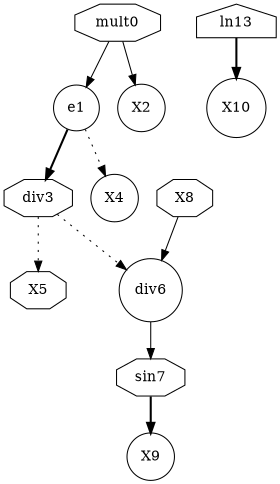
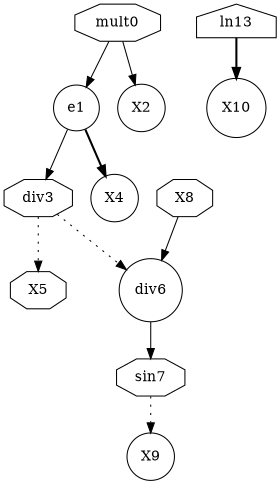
  digraph {
    node [shape=circle]
    edge [style=solid]
    mult0 [shape=octagon]
    e1
    X2
    div3 [shape=octagon]
    X4
    X5 [shape=octagon]
    div6
    sin7 [shape=octagon]
    X9
    X8 [shape=octagon]
    ln13 [shape=house]
    X10
    mult0 -> e1
    mult0 -> X2
-   e1 -> div3 [style=bold]
-   e1 -> X4 [style=dotted]
+   e1 -> div3
+   e1 -> X4 [style=bold]
    div3 -> X5 [style=dotted]
    div3 -> div6 [style=dotted]
    div6 -> sin7
-   sin7 -> X9 [style=bold]
+   sin7 -> X9 [style=dotted]
    X8 -> div6
    ln13 -> X10 [style=bold]
  }
